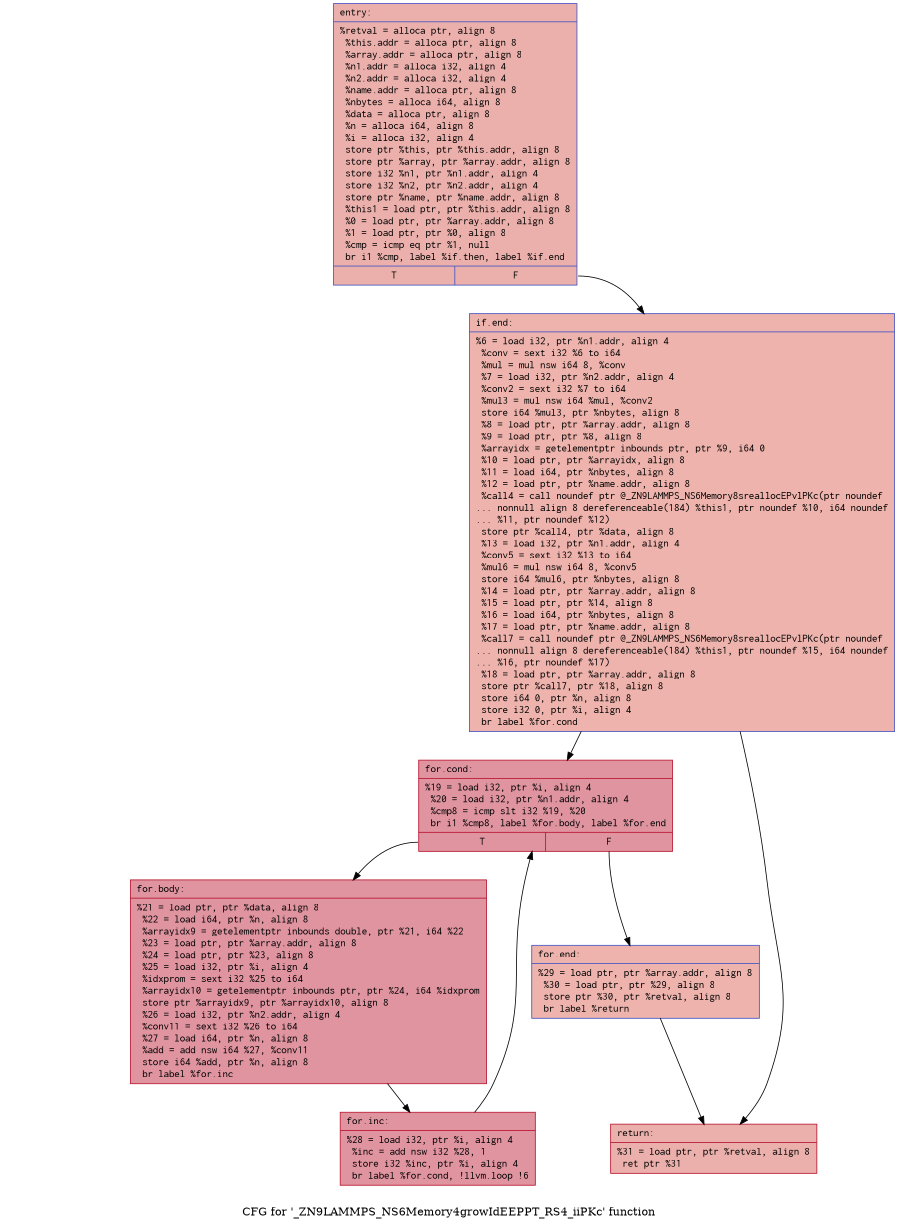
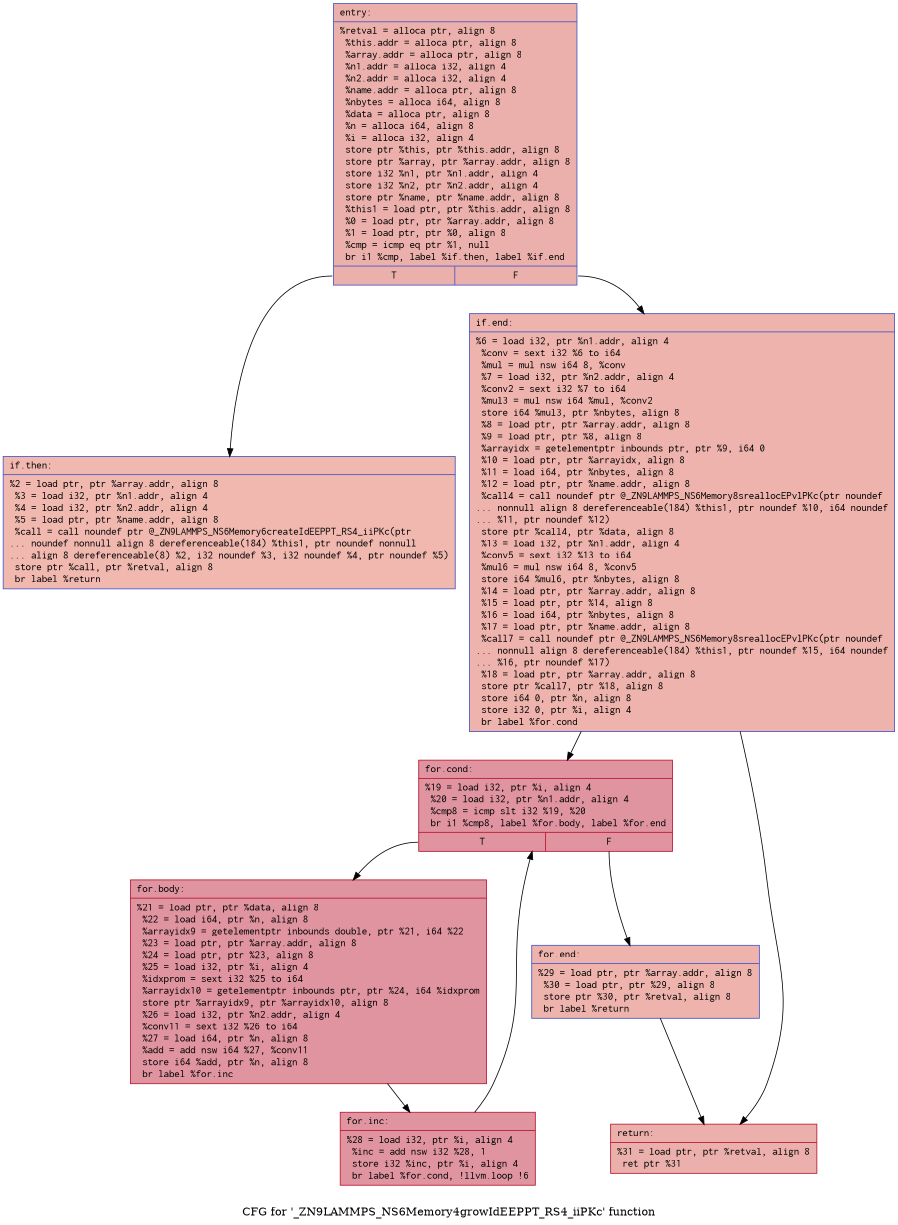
  digraph {
    label="CFG for '_ZN9LAMMPS_NS6Memory4growIdEEPPT_RS4_iiPKc' function"
    node [color="#3d50c3ff" fillcolor="#b70d2870" fontname=Courier shape=record style=filled]
    n1 [fillcolor="#d24b4070" label="{entry:\l|  %retval = alloca ptr, align 8\l  %this.addr = alloca ptr, align 8\l  %array.addr = alloca ptr, align 8\l  %n1.addr = alloca i32, align 4\l  %n2.addr = alloca i32, align 4\l  %name.addr = alloca ptr, align 8\l  %nbytes = alloca i64, align 8\l  %data = alloca ptr, align 8\l  %n = alloca i64, align 8\l  %i = alloca i32, align 4\l  store ptr %this, ptr %this.addr, align 8\l  store ptr %array, ptr %array.addr, align 8\l  store i32 %n1, ptr %n1.addr, align 4\l  store i32 %n2, ptr %n2.addr, align 4\l  store ptr %name, ptr %name.addr, align 8\l  %this1 = load ptr, ptr %this.addr, align 8\l  %0 = load ptr, ptr %array.addr, align 8\l  %1 = load ptr, ptr %0, align 8\l  %cmp = icmp eq ptr %1, null\l  br i1 %cmp, label %if.then, label %if.end\l|{<s0>T|<s1>F}}"]
+   n2 [fillcolor="#dc5d4a70" label="{if.then:\l|  %2 = load ptr, ptr %array.addr, align 8\l  %3 = load i32, ptr %n1.addr, align 4\l  %4 = load i32, ptr %n2.addr, align 4\l  %5 = load ptr, ptr %name.addr, align 8\l  %call = call noundef ptr @_ZN9LAMMPS_NS6Memory6createIdEEPPT_RS4_iiPKc(ptr\l... noundef nonnull align 8 dereferenceable(184) %this1, ptr noundef nonnull\l... align 8 dereferenceable(8) %2, i32 noundef %3, i32 noundef %4, ptr noundef %5)\l  store ptr %call, ptr %retval, align 8\l  br label %return\l}"]
    n3 [fillcolor="#d6524470" label="{if.end:\l|  %6 = load i32, ptr %n1.addr, align 4\l  %conv = sext i32 %6 to i64\l  %mul = mul nsw i64 8, %conv\l  %7 = load i32, ptr %n2.addr, align 4\l  %conv2 = sext i32 %7 to i64\l  %mul3 = mul nsw i64 %mul, %conv2\l  store i64 %mul3, ptr %nbytes, align 8\l  %8 = load ptr, ptr %array.addr, align 8\l  %9 = load ptr, ptr %8, align 8\l  %arrayidx = getelementptr inbounds ptr, ptr %9, i64 0\l  %10 = load ptr, ptr %arrayidx, align 8\l  %11 = load i64, ptr %nbytes, align 8\l  %12 = load ptr, ptr %name.addr, align 8\l  %call4 = call noundef ptr @_ZN9LAMMPS_NS6Memory8sreallocEPvlPKc(ptr noundef\l... nonnull align 8 dereferenceable(184) %this1, ptr noundef %10, i64 noundef\l... %11, ptr noundef %12)\l  store ptr %call4, ptr %data, align 8\l  %13 = load i32, ptr %n1.addr, align 4\l  %conv5 = sext i32 %13 to i64\l  %mul6 = mul nsw i64 8, %conv5\l  store i64 %mul6, ptr %nbytes, align 8\l  %14 = load ptr, ptr %array.addr, align 8\l  %15 = load ptr, ptr %14, align 8\l  %16 = load i64, ptr %nbytes, align 8\l  %17 = load ptr, ptr %name.addr, align 8\l  %call7 = call noundef ptr @_ZN9LAMMPS_NS6Memory8sreallocEPvlPKc(ptr noundef\l... nonnull align 8 dereferenceable(184) %this1, ptr noundef %15, i64 noundef\l... %16, ptr noundef %17)\l  %18 = load ptr, ptr %array.addr, align 8\l  store ptr %call7, ptr %18, align 8\l  store i64 0, ptr %n, align 8\l  store i32 0, ptr %i, align 4\l  br label %for.cond\l}"]
    n4 [color="#b70d28ff" fillcolor="#d24b4070" label="{return:\l|  %31 = load ptr, ptr %retval, align 8\l  ret ptr %31\l}"]
    n5 [color="#b70d28ff" label="{for.cond:\l|  %19 = load i32, ptr %i, align 4\l  %20 = load i32, ptr %n1.addr, align 4\l  %cmp8 = icmp slt i32 %19, %20\l  br i1 %cmp8, label %for.body, label %for.end\l|{<s0>T|<s1>F}}"]
    n6 [color="#b70d28ff" label="{for.body:\l|  %21 = load ptr, ptr %data, align 8\l  %22 = load i64, ptr %n, align 8\l  %arrayidx9 = getelementptr inbounds double, ptr %21, i64 %22\l  %23 = load ptr, ptr %array.addr, align 8\l  %24 = load ptr, ptr %23, align 8\l  %25 = load i32, ptr %i, align 4\l  %idxprom = sext i32 %25 to i64\l  %arrayidx10 = getelementptr inbounds ptr, ptr %24, i64 %idxprom\l  store ptr %arrayidx9, ptr %arrayidx10, align 8\l  %26 = load i32, ptr %n2.addr, align 4\l  %conv11 = sext i32 %26 to i64\l  %27 = load i64, ptr %n, align 8\l  %add = add nsw i64 %27, %conv11\l  store i64 %add, ptr %n, align 8\l  br label %for.inc\l}"]
    n7 [fillcolor="#d6524470" label="{for.end:\l|  %29 = load ptr, ptr %array.addr, align 8\l  %30 = load ptr, ptr %29, align 8\l  store ptr %30, ptr %retval, align 8\l  br label %return\l}"]
    n8 [color="#b70d28ff" label="{for.inc:\l|  %28 = load i32, ptr %i, align 4\l  %inc = add nsw i32 %28, 1\l  store i32 %inc, ptr %i, align 4\l  br label %for.cond, !llvm.loop !6\l}"]
+   n1 -> n2 [tailport=s0]
    n1 -> n3 [tailport=s1]
    n3 -> n4
    n3 -> n5
    n5 -> n6 [tailport=s0]
    n5 -> n7 [tailport=s1]
    n6 -> n8
    n7 -> n4
    n8 -> n5
  }
